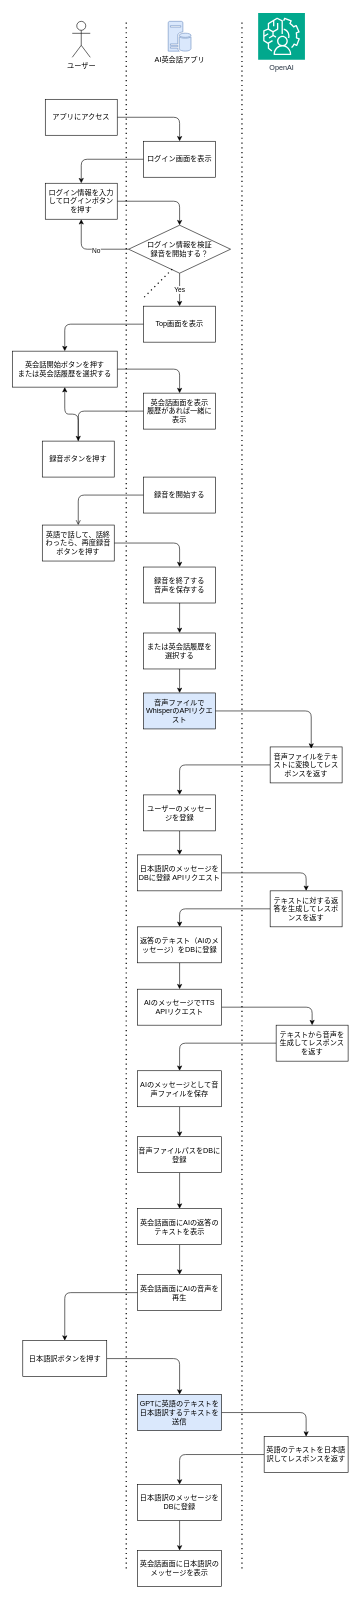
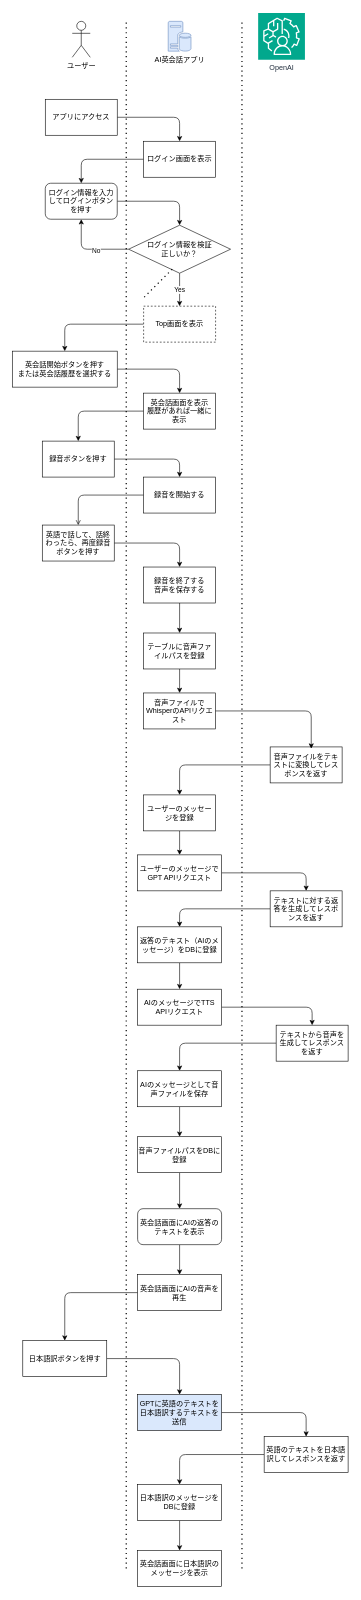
  <mxCell id="0" />
  <mxCell id="1" parent="0" />
  <mxCell id="2" value="ユーザー" style="shape=umlActor;verticalLabelPosition=bottom;verticalAlign=top;html=1;outlineConnect=0;" parent="1" vertex="1"><mxGeometry x="120" y="34" width="30" height="60" as="geometry" /></mxCell>
  <mxCell id="3" value="AI英会話アプリ" style="sketch=0;pointerEvents=1;shadow=0;dashed=0;html=1;strokeColor=#6c8ebf;labelPosition=center;verticalLabelPosition=bottom;verticalAlign=top;align=center;fillColor=#dae8fc;shape=mxgraph.mscae.enterprise.database_server" parent="1" vertex="1"><mxGeometry x="280" y="34" width="38" height="50" as="geometry" /></mxCell>
  <mxCell id="4" value="OpenAI" style="sketch=0;points=[[0,0,0],[0.25,0,0],[0.5,0,0],[0.75,0,0],[1,0,0],[0,1,0],[0.25,1,0],[0.5,1,0],[0.75,1,0],[1,1,0],[0,0.25,0],[0,0.5,0],[0,0.75,0],[1,0.25,0],[1,0.5,0],[1,0.75,0]];outlineConnect=0;fontColor=#232F3E;fillColor=#01A88D;strokeColor=#ffffff;dashed=0;verticalLabelPosition=bottom;verticalAlign=top;align=center;html=1;fontSize=12;fontStyle=0;aspect=fixed;shape=mxgraph.aws4.resourceIcon;resIcon=mxgraph.aws4.augmented_ai;" parent="1" vertex="1"><mxGeometry x="430" y="20" width="78" height="78" as="geometry" /></mxCell>
  <mxCell id="5" style="edgeStyle=orthogonalEdgeStyle;html=1;entryX=0.5;entryY=0;entryDx=0;entryDy=0;" parent="1" source="6" target="8" edge="1"><mxGeometry relative="1" as="geometry" /></mxCell>
  <mxCell id="6" value="アプリにアクセス" style="rounded=0;whiteSpace=wrap;html=1;" parent="1" vertex="1"><mxGeometry x="75" y="164" width="120" height="60" as="geometry" /></mxCell>
  <mxCell id="7" style="edgeStyle=orthogonalEdgeStyle;html=1;entryX=0.5;entryY=0;entryDx=0;entryDy=0;" parent="1" source="8" target="10" edge="1"><mxGeometry relative="1" as="geometry" /></mxCell>
  <mxCell id="8" value="ログイン画面を表示" style="rounded=0;whiteSpace=wrap;html=1;" parent="1" vertex="1"><mxGeometry x="239" y="234" width="120" height="60" as="geometry" /></mxCell>
  <mxCell id="9" style="edgeStyle=orthogonalEdgeStyle;html=1;entryX=0.5;entryY=0;entryDx=0;entryDy=0;" parent="1" source="10" target="14" edge="1"><mxGeometry relative="1" as="geometry" /></mxCell>
- <mxCell id="10" value="ログイン情報を入力してログインボタンを押す" style="rounded=0;whiteSpace=wrap;html=1;" parent="1" vertex="1"><mxGeometry x="75" y="304" width="120" height="60" as="geometry" /></mxCell>
+ <mxCell id="10" value="ログイン情報を入力してログインボタンを押す" style="whiteSpace=wrap;html=1;rounded=1;" parent="1" vertex="1"><mxGeometry x="75" y="304" width="120" height="60" as="geometry" /></mxCell>
  <mxCell id="11" value="Yes" style="edgeStyle=orthogonalEdgeStyle;html=1;entryX=0.5;entryY=0;entryDx=0;entryDy=0;" parent="1" source="14" target="16" edge="1"><mxGeometry x="0.018" relative="1" as="geometry"><mxPoint as="offset" /></mxGeometry></mxCell>
  <mxCell id="12" style="edgeStyle=orthogonalEdgeStyle;html=1;exitX=0;exitY=0.5;exitDx=0;exitDy=0;" parent="1" source="14" target="10" edge="1"><mxGeometry relative="1" as="geometry" /></mxCell>
  <mxCell id="13" value="No" style="edgeLabel;html=1;align=center;verticalAlign=middle;resizable=0;points=[];" parent="12" vertex="1" connectable="0"><mxGeometry x="-0.146" y="1" relative="1" as="geometry"><mxPoint as="offset" /></mxGeometry></mxCell>
- <mxCell id="14" value="ログイン情報を検証&lt;br&gt;録音を開始する？" style="rhombus;whiteSpace=wrap;html=1;" parent="1" vertex="1"><mxGeometry x="214" y="374" width="170" height="80" as="geometry" /></mxCell>
+ <mxCell id="14" value="ログイン情報を検証&lt;br&gt;正しいか？" style="rhombus;whiteSpace=wrap;html=1;" parent="1" vertex="1"><mxGeometry x="214" y="374" width="170" height="80" as="geometry" /></mxCell>
  <mxCell id="15" style="edgeStyle=orthogonalEdgeStyle;html=1;entryX=0.5;entryY=0;entryDx=0;entryDy=0;" parent="1" source="16" target="21" edge="1"><mxGeometry relative="1" as="geometry" /></mxCell>
- <mxCell id="16" value="Top画面を表示" style="rounded=0;whiteSpace=wrap;html=1;" parent="1" vertex="1"><mxGeometry x="239" y="509" width="120" height="60" as="geometry" /></mxCell>
+ <mxCell id="16" value="Top画面を表示" style="rounded=0;whiteSpace=wrap;html=1;dashed=1;" parent="1" vertex="1"><mxGeometry x="239" y="509" width="120" height="60" as="geometry" /></mxCell>
  <mxCell id="17" value="" style="endArrow=none;dashed=1;html=1;dashPattern=1 3;strokeWidth=2;" parent="1" edge="1"><mxGeometry width="50" height="50" relative="1" as="geometry"><mxPoint x="240" y="494" as="sourcePoint" /><mxPoint x="290" y="444" as="targetPoint" /></mxGeometry></mxCell>
  <mxCell id="18" value="" style="endArrow=none;dashed=1;html=1;dashPattern=1 3;strokeWidth=2;" parent="1" edge="1"><mxGeometry width="50" height="50" relative="1" as="geometry"><mxPoint x="210" y="2614" as="sourcePoint" /><mxPoint x="210" y="34" as="targetPoint" /></mxGeometry></mxCell>
  <mxCell id="19" value="" style="endArrow=none;dashed=1;html=1;dashPattern=1 3;strokeWidth=2;" parent="1" edge="1"><mxGeometry width="50" height="50" relative="1" as="geometry"><mxPoint x="403" y="2614" as="sourcePoint" /><mxPoint x="403" y="34" as="targetPoint" /></mxGeometry></mxCell>
  <mxCell id="20" style="edgeStyle=orthogonalEdgeStyle;html=1;" parent="1" source="21" target="23" edge="1"><mxGeometry relative="1" as="geometry" /></mxCell>
  <mxCell id="21" value="英会話開始ボタンを押す&lt;br&gt;または英会話履歴を選択する" style="rounded=0;whiteSpace=wrap;html=1;" parent="1" vertex="1"><mxGeometry x="20" y="584" width="175" height="60" as="geometry" /></mxCell>
  <mxCell id="22" style="edgeStyle=orthogonalEdgeStyle;html=1;" parent="1" source="23" target="25" edge="1"><mxGeometry relative="1" as="geometry" /></mxCell>
  <mxCell id="23" value="英会話画面を表示&lt;br&gt;履歴があれば一緒に表示" style="rounded=0;whiteSpace=wrap;html=1;" parent="1" vertex="1"><mxGeometry x="239" y="654" width="120" height="60" as="geometry" /></mxCell>
- <mxCell id="24" style="edgeStyle=orthogonalEdgeStyle;html=1;" parent="1" source="25" target="21" edge="1"><mxGeometry relative="1" as="geometry" /></mxCell>
+ <mxCell id="24" style="edgeStyle=orthogonalEdgeStyle;html=1;entryX=0.5;entryY=0;entryDx=0;entryDy=0;" parent="1" source="25" target="27" edge="1"><mxGeometry relative="1" as="geometry" /></mxCell>
  <mxCell id="25" value="録音ボタンを押す" style="rounded=0;whiteSpace=wrap;html=1;" parent="1" vertex="1"><mxGeometry x="70" y="734" width="120" height="60" as="geometry" /></mxCell>
  <mxCell id="26" style="edgeStyle=orthogonalEdgeStyle;html=1;entryX=0.5;entryY=0;entryDx=0;entryDy=0;endArrow=open;" parent="1" source="27" target="29" edge="1"><mxGeometry relative="1" as="geometry" /></mxCell>
  <mxCell id="27" value="録音を開始する" style="rounded=0;whiteSpace=wrap;html=1;" parent="1" vertex="1"><mxGeometry x="239" y="794" width="120" height="60" as="geometry" /></mxCell>
  <mxCell id="28" style="edgeStyle=orthogonalEdgeStyle;html=1;entryX=0.5;entryY=0;entryDx=0;entryDy=0;" parent="1" source="29" target="31" edge="1"><mxGeometry relative="1" as="geometry" /></mxCell>
  <mxCell id="29" value="英語で話して、話終わったら、再度録音ボタンを押す" style="rounded=0;whiteSpace=wrap;html=1;" parent="1" vertex="1"><mxGeometry x="70" y="874" width="120" height="60" as="geometry" /></mxCell>
  <mxCell id="30" style="edgeStyle=orthogonalEdgeStyle;html=1;entryX=0.5;entryY=0;entryDx=0;entryDy=0;" parent="1" source="31" target="33" edge="1"><mxGeometry relative="1" as="geometry" /></mxCell>
  <mxCell id="31" value="録音を終了する&lt;br&gt;音声を保存する" style="rounded=0;whiteSpace=wrap;html=1;" parent="1" vertex="1"><mxGeometry x="239" y="944" width="120" height="60" as="geometry" /></mxCell>
  <mxCell id="32" style="edgeStyle=orthogonalEdgeStyle;html=1;entryX=0.5;entryY=0;entryDx=0;entryDy=0;" parent="1" source="33" target="34" edge="1"><mxGeometry relative="1" as="geometry" /></mxCell>
- <mxCell id="33" value="または英会話履歴を選択する" style="rounded=0;whiteSpace=wrap;html=1;" parent="1" vertex="1"><mxGeometry x="239" y="1054" width="120" height="60" as="geometry" /></mxCell>
- <mxCell id="34" value="音声ファイルでWhisperのAPIリクエスト" style="rounded=0;whiteSpace=wrap;html=1;fillColor=#dae8fc;" parent="1" vertex="1"><mxGeometry x="239" y="1154" width="120" height="60" as="geometry" /></mxCell>
+ <mxCell id="33" value="テーブルに音声ファイルパスを登録" style="rounded=0;whiteSpace=wrap;html=1;" parent="1" vertex="1"><mxGeometry x="239" y="1054" width="120" height="60" as="geometry" /></mxCell>
+ <mxCell id="34" value="音声ファイルでWhisperのAPIリクエスト" style="rounded=0;whiteSpace=wrap;html=1;" parent="1" vertex="1"><mxGeometry x="239" y="1154" width="120" height="60" as="geometry" /></mxCell>
  <mxCell id="35" style="edgeStyle=orthogonalEdgeStyle;html=1;entryX=0.5;entryY=0;entryDx=0;entryDy=0;" parent="1" source="36" target="39" edge="1"><mxGeometry relative="1" as="geometry" /></mxCell>
  <mxCell id="36" value="音声ファイルをテキストに変換してレスポンスを返す" style="rounded=0;whiteSpace=wrap;html=1;" parent="1" vertex="1"><mxGeometry x="450" y="1244" width="120" height="60" as="geometry" /></mxCell>
  <mxCell id="37" style="edgeStyle=orthogonalEdgeStyle;html=1;entryX=0.571;entryY=0.046;entryDx=0;entryDy=0;entryPerimeter=0;" parent="1" source="34" target="36" edge="1"><mxGeometry relative="1" as="geometry" /></mxCell>
  <mxCell id="38" style="edgeStyle=orthogonalEdgeStyle;html=1;entryX=0.5;entryY=0;entryDx=0;entryDy=0;" parent="1" source="39" target="41" edge="1"><mxGeometry relative="1" as="geometry" /></mxCell>
  <mxCell id="39" value="ユーザーのメッセージを登録" style="rounded=0;whiteSpace=wrap;html=1;" parent="1" vertex="1"><mxGeometry x="239" y="1324" width="120" height="60" as="geometry" /></mxCell>
  <mxCell id="40" style="edgeStyle=orthogonalEdgeStyle;html=1;entryX=0.5;entryY=0;entryDx=0;entryDy=0;" parent="1" source="41" target="43" edge="1"><mxGeometry relative="1" as="geometry" /></mxCell>
- <mxCell id="41" value="日本語訳のメッセージをDBに登録 APIリクエスト" style="rounded=0;whiteSpace=wrap;html=1;" parent="1" vertex="1"><mxGeometry x="229" y="1424" width="140" height="60" as="geometry" /></mxCell>
+ <mxCell id="41" value="ユーザーのメッセージでGPT APIリクエスト" style="rounded=0;whiteSpace=wrap;html=1;" parent="1" vertex="1"><mxGeometry x="229" y="1424" width="140" height="60" as="geometry" /></mxCell>
  <mxCell id="42" style="edgeStyle=orthogonalEdgeStyle;html=1;entryX=0.5;entryY=0;entryDx=0;entryDy=0;" parent="1" source="43" target="45" edge="1"><mxGeometry relative="1" as="geometry" /></mxCell>
  <mxCell id="43" value="テキストに対する返答を生成してレスポンスを返す" style="rounded=0;whiteSpace=wrap;html=1;" parent="1" vertex="1"><mxGeometry x="450" y="1484" width="120" height="60" as="geometry" /></mxCell>
  <mxCell id="44" style="edgeStyle=orthogonalEdgeStyle;html=1;entryX=0.5;entryY=0;entryDx=0;entryDy=0;" parent="1" source="45" target="47" edge="1"><mxGeometry relative="1" as="geometry" /></mxCell>
  <mxCell id="45" value="返答のテキ&lt;span style=&quot;font-family: monospace; font-size: 0px; text-align: start; text-wrap: nowrap;&quot;&gt;%3CmxGraphModel%3E%3Croot%3E%3CmxCell%20id%3D%220%22%2F%3E%3CmxCell%20id%3D%221%22%20parent%3D%220%22%2F%3E%3CmxCell%20id%3D%222%22%20value%3D%22%E3%83%A6%E3%83%BC%E3%82%B6%E3%83%BC%E3%81%AE%E3%83%A1%E3%83%83%E3%82%BB%E3%83%BC%E3%82%B8%E3%81%A7GPT%20API%E3%83%AA%E3%82%AF%E3%82%A8%E3%82%B9%E3%83%88%22%20style%3D%22rounded%3D0%3BwhiteSpace%3Dwrap%3Bhtml%3D1%3B%22%20vertex%3D%221%22%20parent%3D%221%22%3E%3CmxGeometry%20x%3D%22239%22%20y%3D%221500%22%20width%3D%22140%22%20height%3D%2260%22%20as%3D%22geometry%22%2F%3E%3C%2FmxCell%3E%3C%2Froot%3E%3C%2FmxGraphModel%3E&lt;/span&gt;スト（AIのメッセージ）をDBに登録" style="rounded=0;whiteSpace=wrap;html=1;" parent="1" vertex="1"><mxGeometry x="229" y="1544" width="140" height="60" as="geometry" /></mxCell>
  <mxCell id="46" style="edgeStyle=orthogonalEdgeStyle;html=1;entryX=0.5;entryY=0;entryDx=0;entryDy=0;" parent="1" source="47" target="49" edge="1"><mxGeometry relative="1" as="geometry" /></mxCell>
  <mxCell id="47" value="&lt;span style=&quot;font-family: monospace; font-size: 0px; text-align: start; text-wrap: nowrap;&quot;&gt;%3CmxGraphModel%3E%3Croot%3E%3CmxCell%20id%3D%220%22%2F%3E%3CmxCell%20id%3D%221%22%20parent%3D%220%22%2F%3E%3CmxCell%20id%3D%222%22%20value%3D%22%E3%83%A6%E3%83%BC%E3%82%B6%E3%83%BC%E3%81%AE%E3%83%A1%E3%83%83%E3%82%BB%E3%83%BC%E3%82%B8%E3%81%A7GPT%20API%E3%83%AA%E3%82%AF%E3%82%A8%E3%82%B9%E3%83%88%22%20style%3D%22rounded%3D0%3BwhiteSpace%3Dwrap%3Bhtml%3D1%3B%22%20vertex%3D%221%22%20parent%3D%221%22%3E%3CmxGeometry%20x%3D%22239%22%20y%3D%221500%22%20width%3D%22140%22%20height%3D%2260%22%20as%3D%22geometry%22%2F%3E%3C%2FmxCell%3E%3C%2Froot%3E%3C%2FmxGra&lt;/span&gt;AIのメッセージでTTS APIリクエスト" style="rounded=0;whiteSpace=wrap;html=1;" parent="1" vertex="1"><mxGeometry x="229" y="1648" width="140" height="60" as="geometry" /></mxCell>
  <mxCell id="48" style="edgeStyle=orthogonalEdgeStyle;html=1;entryX=0.5;entryY=0;entryDx=0;entryDy=0;" parent="1" source="49" target="51" edge="1"><mxGeometry relative="1" as="geometry" /></mxCell>
  <mxCell id="49" value="テキストから音声を生成してレスポンスを返す" style="rounded=0;whiteSpace=wrap;html=1;" parent="1" vertex="1"><mxGeometry x="460" y="1708" width="120" height="60" as="geometry" /></mxCell>
  <mxCell id="50" style="edgeStyle=orthogonalEdgeStyle;html=1;entryX=0.5;entryY=0;entryDx=0;entryDy=0;" parent="1" source="51" target="53" edge="1"><mxGeometry relative="1" as="geometry" /></mxCell>
  <mxCell id="51" value="&lt;span style=&quot;font-family: monospace; font-size: 0px; text-align: start; text-wrap: nowrap;&quot;&gt;%3CmxGraphModel%3E%3Croot%3E%3CmxCell%20id%3D%220%22%2F%3E%3CmxCell%20id%3D%221%22%20parent%3D%220%22%2F%3E%3CmxCell%20id%3D%222%22%20value%3D%22%E3%83%A6%E3%83%BC%E3%82%B6%E3%83%BC%E3%81%AE%E3%83%A1%E3%83%83%E3%82%BB%E3%83%BC%E3%82%B8%E3%81%A7GPT%20API%E3%83%AA%E3%82%AF%E3%82%A8%E3%82%B9%E3%83%88%22%20style%3D%22rounded%3D0%3BwhiteSpace%3Dwrap%3Bhtml%3D1%3B%22%20vertex%3D%221%22%20parent%3D%221%22%3E%3CmxGeometry%20x%3D%22239%22%20y%3D%221500%22%20width%3D%22140%22%20height%3D%2260%22%20as%3D%22geometry%22%2F%3E%3C%2FmxCell%3E%3C%2Froot%3E%3C%2FmxGra&lt;/span&gt;AIのメッセージとして音声ファイルを保存" style="rounded=0;whiteSpace=wrap;html=1;" parent="1" vertex="1"><mxGeometry x="229" y="1784" width="140" height="60" as="geometry" /></mxCell>
  <mxCell id="52" style="edgeStyle=orthogonalEdgeStyle;html=1;entryX=0.5;entryY=0;entryDx=0;entryDy=0;" parent="1" source="53" target="55" edge="1"><mxGeometry relative="1" as="geometry" /></mxCell>
  <mxCell id="53" value="音声ファイルパスをDBに登録" style="rounded=0;whiteSpace=wrap;html=1;" parent="1" vertex="1"><mxGeometry x="229" y="1894" width="140" height="60" as="geometry" /></mxCell>
  <mxCell id="54" style="edgeStyle=orthogonalEdgeStyle;html=1;entryX=0.5;entryY=0;entryDx=0;entryDy=0;" parent="1" source="55" target="57" edge="1"><mxGeometry relative="1" as="geometry" /></mxCell>
- <mxCell id="55" value="英会話画面にAIの返答のテキストを表示" style="rounded=0;whiteSpace=wrap;html=1;" parent="1" vertex="1"><mxGeometry x="229" y="2014" width="140" height="60" as="geometry" /></mxCell>
+ <mxCell id="55" value="英会話画面にAIの返答のテキストを表示" style="whiteSpace=wrap;html=1;rounded=1;" parent="1" vertex="1"><mxGeometry x="229" y="2014" width="140" height="60" as="geometry" /></mxCell>
  <mxCell id="56" style="edgeStyle=orthogonalEdgeStyle;html=1;entryX=0.5;entryY=0;entryDx=0;entryDy=0;" parent="1" source="57" target="59" edge="1"><mxGeometry relative="1" as="geometry" /></mxCell>
  <mxCell id="57" value="英会話画面にAIの音声を再生" style="rounded=0;whiteSpace=wrap;html=1;" parent="1" vertex="1"><mxGeometry x="229" y="2124" width="140" height="60" as="geometry" /></mxCell>
  <mxCell id="58" style="edgeStyle=orthogonalEdgeStyle;html=1;entryX=0.5;entryY=0;entryDx=0;entryDy=0;" parent="1" source="59" target="61" edge="1"><mxGeometry relative="1" as="geometry" /></mxCell>
  <mxCell id="59" value="日本語訳ボタンを押す" style="rounded=0;whiteSpace=wrap;html=1;" parent="1" vertex="1"><mxGeometry x="37.5" y="2234" width="140" height="60" as="geometry" /></mxCell>
  <mxCell id="60" style="edgeStyle=orthogonalEdgeStyle;html=1;" parent="1" source="61" target="63" edge="1"><mxGeometry relative="1" as="geometry" /></mxCell>
  <mxCell id="61" value="GPTに英語のテキストを日本語訳するテキストを送信" style="rounded=0;whiteSpace=wrap;html=1;fillColor=#dae8fc;" parent="1" vertex="1"><mxGeometry x="229" y="2324" width="140" height="60" as="geometry" /></mxCell>
  <mxCell id="62" style="edgeStyle=orthogonalEdgeStyle;html=1;" parent="1" source="63" target="65" edge="1"><mxGeometry relative="1" as="geometry" /></mxCell>
  <mxCell id="63" value="英語のテキストを日本語訳してレスポンスを返す" style="rounded=0;whiteSpace=wrap;html=1;" parent="1" vertex="1"><mxGeometry x="440" y="2394" width="140" height="60" as="geometry" /></mxCell>
  <mxCell id="64" style="edgeStyle=orthogonalEdgeStyle;html=1;entryX=0.5;entryY=0;entryDx=0;entryDy=0;" parent="1" source="65" target="66" edge="1"><mxGeometry relative="1" as="geometry" /></mxCell>
  <mxCell id="65" value="日本語訳のメッセージをDBに登録" style="rounded=0;whiteSpace=wrap;html=1;" parent="1" vertex="1"><mxGeometry x="229" y="2474" width="140" height="60" as="geometry" /></mxCell>
  <mxCell id="66" value="英会話画面に日本語訳のメッセージを表示" style="rounded=0;whiteSpace=wrap;html=1;" parent="1" vertex="1"><mxGeometry x="229" y="2584" width="140" height="60" as="geometry" /></mxCell>
